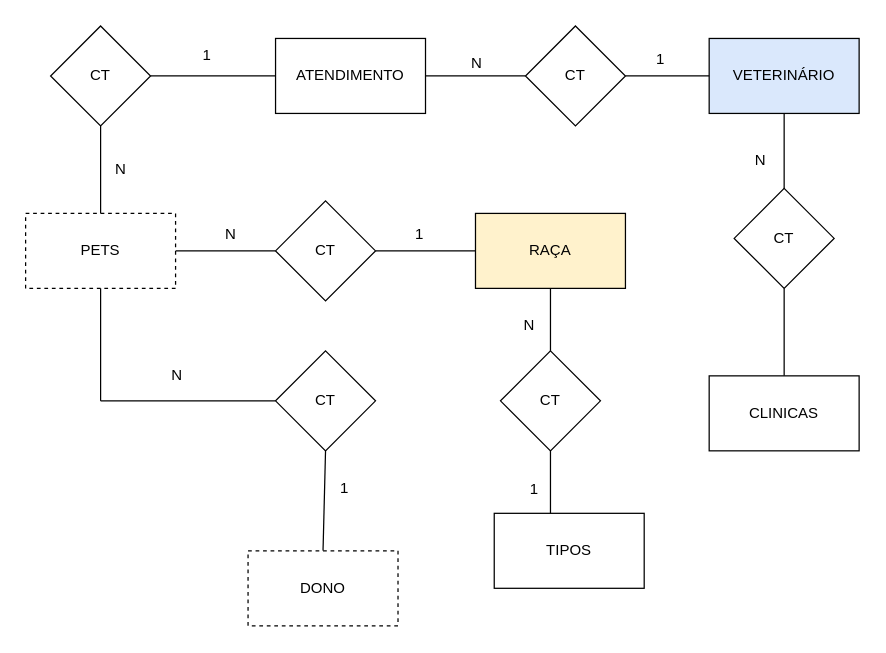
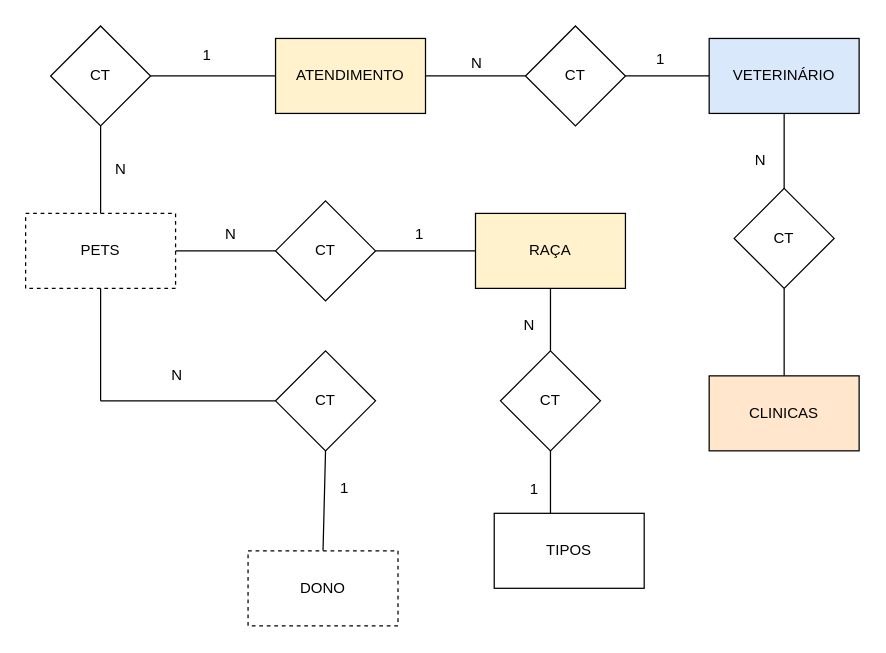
  <mxCell id="0" />
  <mxCell id="1" parent="0" />
  <mxCell id="2" value="PETS" style="rounded=0;whiteSpace=wrap;html=1;dashed=1;" vertex="1" parent="1"><mxGeometry x="20" y="170" width="120" height="60" as="geometry" /></mxCell>
  <mxCell id="3" value="" style="endArrow=none;html=1;exitX=1;exitY=0.5;exitDx=0;exitDy=0;" edge="1" parent="1" source="2"><mxGeometry width="50" height="50" relative="1" as="geometry"><mxPoint x="20" y="300" as="sourcePoint" /><mxPoint x="220" y="200" as="targetPoint" /></mxGeometry></mxCell>
  <mxCell id="4" value="CT" style="rhombus;whiteSpace=wrap;html=1;" vertex="1" parent="1"><mxGeometry x="40" y="20" width="80" height="80" as="geometry" /></mxCell>
  <mxCell id="5" value="RAÇA" style="rounded=0;whiteSpace=wrap;html=1;fillColor=#fff2cc;" vertex="1" parent="1"><mxGeometry x="380" y="170" width="120" height="60" as="geometry" /></mxCell>
  <mxCell id="6" value="N" style="text;html=1;resizable=0;points=[];autosize=1;align=left;verticalAlign=top;spacingTop=-4;" vertex="1" parent="1"><mxGeometry x="178" y="177" width="20" height="20" as="geometry" /></mxCell>
  <mxCell id="7" value="1" style="text;html=1;resizable=0;points=[];autosize=1;align=left;verticalAlign=top;spacingTop=-4;" vertex="1" parent="1"><mxGeometry x="330" y="177" width="20" height="20" as="geometry" /></mxCell>
  <mxCell id="8" value="" style="endArrow=none;html=1;entryX=0.5;entryY=1;entryDx=0;entryDy=0;" edge="1" parent="1" target="2"><mxGeometry width="50" height="50" relative="1" as="geometry"><mxPoint x="80" y="320" as="sourcePoint" /><mxPoint x="70" y="260" as="targetPoint" /></mxGeometry></mxCell>
  <mxCell id="9" value="" style="endArrow=none;html=1;" edge="1" parent="1"><mxGeometry width="50" height="50" relative="1" as="geometry"><mxPoint x="220" y="320" as="sourcePoint" /><mxPoint x="80" y="320" as="targetPoint" /></mxGeometry></mxCell>
  <mxCell id="10" value="CT" style="rhombus;whiteSpace=wrap;html=1;" vertex="1" parent="1"><mxGeometry x="220" y="280" width="80" height="80" as="geometry" /></mxCell>
  <mxCell id="11" value="" style="endArrow=none;html=1;exitX=1;exitY=0.5;exitDx=0;exitDy=0;" edge="1" parent="1"><mxGeometry width="50" height="50" relative="1" as="geometry"><mxPoint x="300" y="200" as="sourcePoint" /><mxPoint x="380" y="200" as="targetPoint" /></mxGeometry></mxCell>
  <mxCell id="12" value="" style="endArrow=none;html=1;exitX=0.5;exitY=1;exitDx=0;exitDy=0;entryX=0.5;entryY=0;entryDx=0;entryDy=0;" edge="1" parent="1" source="10" target="13"><mxGeometry width="50" height="50" relative="1" as="geometry"><mxPoint x="310" y="350" as="sourcePoint" /><mxPoint x="380" y="320" as="targetPoint" /></mxGeometry></mxCell>
  <mxCell id="13" value="DONO" style="rounded=0;whiteSpace=wrap;html=1;dashed=1;" vertex="1" parent="1"><mxGeometry x="198" y="440" width="120" height="60" as="geometry" /></mxCell>
  <mxCell id="14" value="N" style="text;html=1;resizable=0;points=[];autosize=1;align=left;verticalAlign=top;spacingTop=-4;" vertex="1" parent="1"><mxGeometry x="135" y="290" width="20" height="20" as="geometry" /></mxCell>
  <mxCell id="15" value="1" style="text;html=1;resizable=0;points=[];autosize=1;align=left;verticalAlign=top;spacingTop=-4;" vertex="1" parent="1"><mxGeometry x="270" y="380" width="20" height="20" as="geometry" /></mxCell>
  <mxCell id="16" value="" style="endArrow=none;html=1;exitX=0.5;exitY=0;exitDx=0;exitDy=0;" edge="1" parent="1" source="2"><mxGeometry width="50" height="50" relative="1" as="geometry"><mxPoint x="80" y="160" as="sourcePoint" /><mxPoint x="80" y="100" as="targetPoint" /></mxGeometry></mxCell>
  <mxCell id="17" value="CT" style="rhombus;whiteSpace=wrap;html=1;" vertex="1" parent="1"><mxGeometry x="220" y="160" width="80" height="80" as="geometry" /></mxCell>
  <mxCell id="18" value="N" style="text;html=1;resizable=0;points=[];autosize=1;align=left;verticalAlign=top;spacingTop=-4;" vertex="1" parent="1"><mxGeometry x="90" y="125" width="20" height="20" as="geometry" /></mxCell>
  <mxCell id="19" value="" style="endArrow=none;html=1;exitX=1;exitY=0.5;exitDx=0;exitDy=0;" edge="1" parent="1" source="4"><mxGeometry width="50" height="50" relative="1" as="geometry"><mxPoint x="120" y="80" as="sourcePoint" /><mxPoint x="220" y="60" as="targetPoint" /></mxGeometry></mxCell>
- <mxCell id="20" value="ATENDIMENTO" style="rounded=0;whiteSpace=wrap;html=1;" vertex="1" parent="1"><mxGeometry x="220" y="30" width="120" height="60" as="geometry" /></mxCell>
+ <mxCell id="20" value="ATENDIMENTO" style="rounded=0;whiteSpace=wrap;html=1;fillColor=#fff2cc;" vertex="1" parent="1"><mxGeometry x="220" y="30" width="120" height="60" as="geometry" /></mxCell>
  <mxCell id="21" value="1" style="text;html=1;resizable=0;points=[];autosize=1;align=left;verticalAlign=top;spacingTop=-4;" vertex="1" parent="1"><mxGeometry x="160" y="34" width="20" height="20" as="geometry" /></mxCell>
  <mxCell id="22" value="" style="endArrow=none;html=1;exitX=0.5;exitY=1;exitDx=0;exitDy=0;" edge="1" parent="1" source="5"><mxGeometry width="50" height="50" relative="1" as="geometry"><mxPoint x="500" y="220" as="sourcePoint" /><mxPoint x="440" y="280" as="targetPoint" /><Array as="points"><mxPoint x="440" y="270" /></Array></mxGeometry></mxCell>
  <mxCell id="23" value="CT" style="rhombus;whiteSpace=wrap;html=1;" vertex="1" parent="1"><mxGeometry x="400" y="280" width="80" height="80" as="geometry" /></mxCell>
  <mxCell id="24" value="" style="endArrow=none;html=1;" edge="1" parent="1"><mxGeometry width="50" height="50" relative="1" as="geometry"><mxPoint x="440" y="360" as="sourcePoint" /><mxPoint x="440" y="360" as="targetPoint" /><Array as="points"><mxPoint x="440" y="420" /></Array></mxGeometry></mxCell>
  <mxCell id="25" value="TIPOS" style="rounded=0;whiteSpace=wrap;html=1;" vertex="1" parent="1"><mxGeometry x="395" y="410" width="120" height="60" as="geometry" /></mxCell>
  <mxCell id="26" value="" style="endArrow=none;html=1;exitX=1;exitY=0.5;exitDx=0;exitDy=0;" edge="1" parent="1" source="20"><mxGeometry width="50" height="50" relative="1" as="geometry"><mxPoint x="340" y="80" as="sourcePoint" /><mxPoint x="420" y="60" as="targetPoint" /></mxGeometry></mxCell>
  <mxCell id="27" value="CT" style="rhombus;whiteSpace=wrap;html=1;" vertex="1" parent="1"><mxGeometry x="420" y="20" width="80" height="80" as="geometry" /></mxCell>
  <mxCell id="28" value="" style="endArrow=none;html=1;exitX=1;exitY=0.5;exitDx=0;exitDy=0;" edge="1" parent="1" source="27"><mxGeometry width="50" height="50" relative="1" as="geometry"><mxPoint x="510" y="80" as="sourcePoint" /><mxPoint x="570" y="60" as="targetPoint" /></mxGeometry></mxCell>
  <mxCell id="29" value="VETERINÁRIO" style="rounded=0;whiteSpace=wrap;html=1;fillColor=#dae8fc;" vertex="1" parent="1"><mxGeometry x="567" y="30" width="120" height="60" as="geometry" /></mxCell>
  <mxCell id="30" value="" style="endArrow=none;html=1;entryX=0.5;entryY=1;entryDx=0;entryDy=0;" edge="1" parent="1" target="29"><mxGeometry width="50" height="50" relative="1" as="geometry"><mxPoint x="627" y="170" as="sourcePoint" /><mxPoint x="650" y="90" as="targetPoint" /></mxGeometry></mxCell>
  <mxCell id="31" value="CT" style="rhombus;whiteSpace=wrap;html=1;" vertex="1" parent="1"><mxGeometry x="587" y="150" width="80" height="80" as="geometry" /></mxCell>
  <mxCell id="32" value="" style="endArrow=none;html=1;entryX=0.5;entryY=1;entryDx=0;entryDy=0;" edge="1" parent="1" target="31"><mxGeometry width="50" height="50" relative="1" as="geometry"><mxPoint x="627" y="300" as="sourcePoint" /><mxPoint x="660" y="230" as="targetPoint" /></mxGeometry></mxCell>
- <mxCell id="33" value="CLINICAS" style="rounded=0;whiteSpace=wrap;html=1;" vertex="1" parent="1"><mxGeometry x="567" y="300" width="120" height="60" as="geometry" /></mxCell>
+ <mxCell id="33" value="CLINICAS" style="rounded=0;whiteSpace=wrap;html=1;fillColor=#ffe6cc;" vertex="1" parent="1"><mxGeometry x="567" y="300" width="120" height="60" as="geometry" /></mxCell>
  <mxCell id="34" value="1" style="text;html=1;resizable=0;points=[];autosize=1;align=left;verticalAlign=top;spacingTop=-4;" vertex="1" parent="1"><mxGeometry x="422" y="381" width="20" height="20" as="geometry" /></mxCell>
  <mxCell id="35" value="N" style="text;html=1;resizable=0;points=[];autosize=1;align=left;verticalAlign=top;spacingTop=-4;" vertex="1" parent="1"><mxGeometry x="417" y="250" width="20" height="20" as="geometry" /></mxCell>
  <mxCell id="36" value="N" style="text;html=1;resizable=0;points=[];autosize=1;align=left;verticalAlign=top;spacingTop=-4;" vertex="1" parent="1"><mxGeometry x="602" y="118" width="20" height="20" as="geometry" /></mxCell>
  <mxCell id="37" value="N" style="text;html=1;resizable=0;points=[];autosize=1;align=left;verticalAlign=top;spacingTop=-4;" vertex="1" parent="1"><mxGeometry x="375" y="40" width="20" height="20" as="geometry" /></mxCell>
  <mxCell id="38" value="1" style="text;html=1;resizable=0;points=[];autosize=1;align=left;verticalAlign=top;spacingTop=-4;" vertex="1" parent="1"><mxGeometry x="523" y="37" width="20" height="20" as="geometry" /></mxCell>
